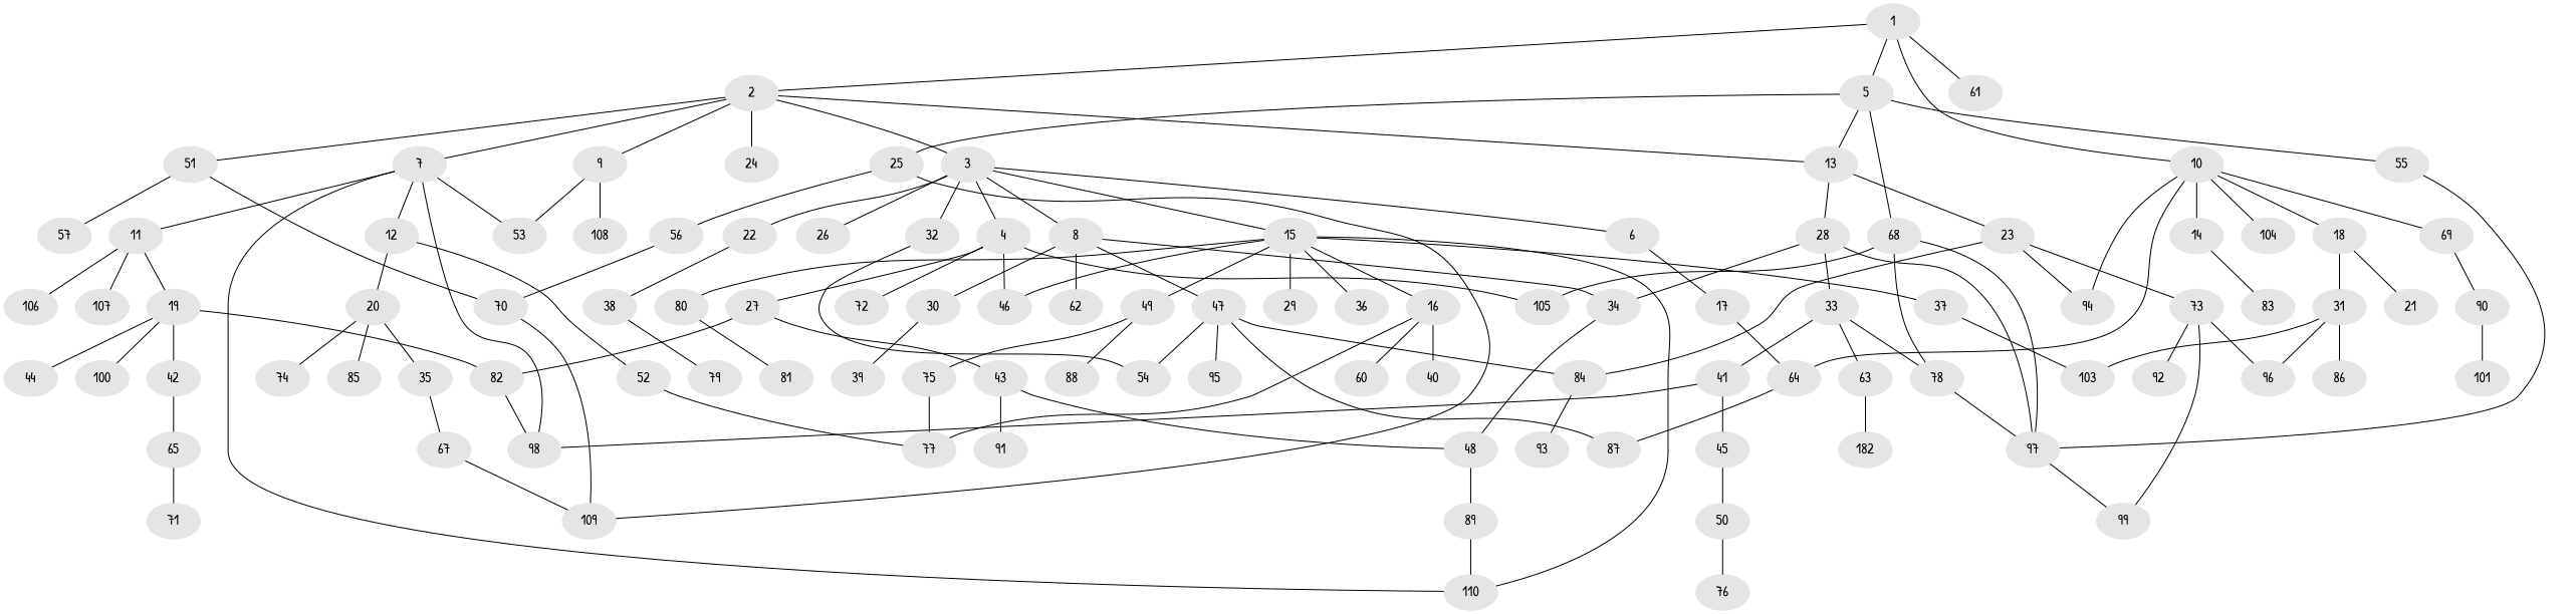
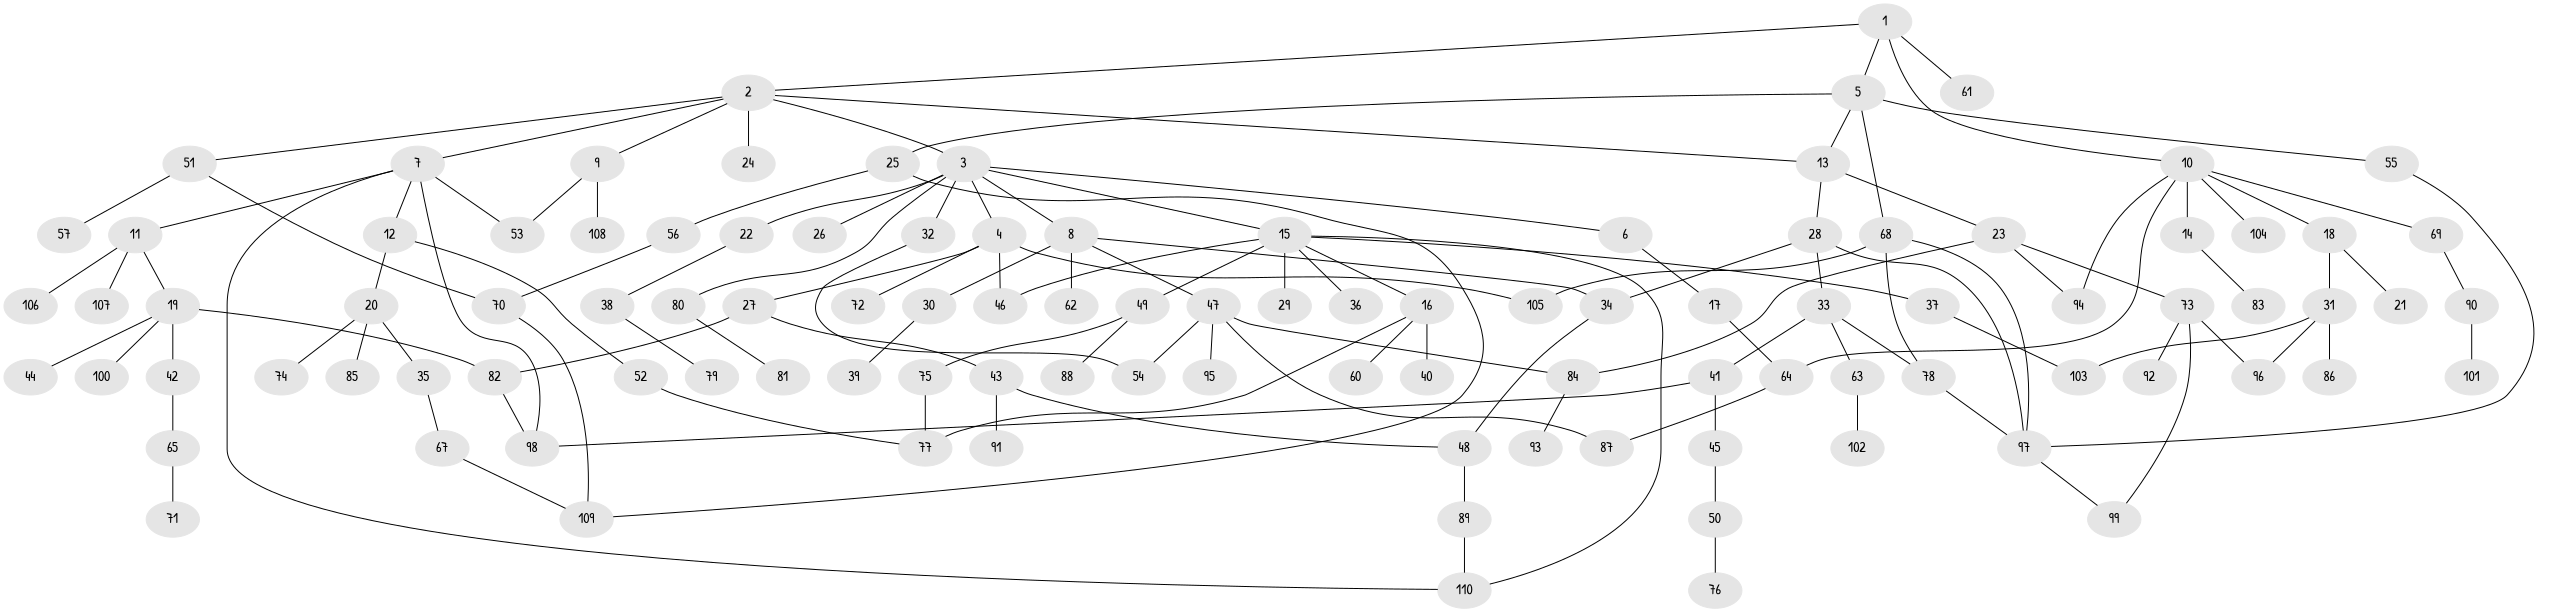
  graph {
    fontname="Patrick Hand"
    node [color=gray90 fontname="Patrick Hand" style=filled]
    edge [fontname="Patrick Hand"]
    1
    2
    5
    10
    61
    3
    7
    9
    13
    24
    51
    25
    55
    68
    14
    18
    64
    69
    94
    104
    4
    6
    8
    15
    22
    26
    32
    80
    11
    12
    53
    98
    110
    108
    23
    28
    57
    70
    27
    46
    72
    105
    17
    30
    34
    47
    62
    16
    29
    36
    37
    49
    38
    54
    81
    82
    43
    56
    109
    97
    78
    19
    106
    107
    20
    52
    39
    48
    84
    87
    95
    83
    21
    31
    90
    42
    44
    100
    35
    74
    85
    77
    73
    33
    40
    60
    103
    75
    88
    86
    96
    65
    67
    79
    92
    99
    93
    91
    41
    63
    45
-   102 [label=182]
+   102
    89
    50
    71
    76
    101
    1 -- 2
    1 -- 5
    1 -- 10
    1 -- 61
    2 -- 3
    2 -- 7
    2 -- 9
    2 -- 13
    2 -- 24
    2 -- 51
    5 -- 13
    5 -- 25
    5 -- 55
    5 -- 68
    10 -- 14
    10 -- 18
    10 -- 64
    10 -- 69
    10 -- 94
    10 -- 104
    3 -- 4
    3 -- 6
    3 -- 8
    3 -- 15
    3 -- 22
    3 -- 26
    3 -- 32
-   15 -- 80
+   3 -- 80
    7 -- 11
    7 -- 12
    7 -- 53
    7 -- 98
    7 -- 110
    9 -- 53
    9 -- 108
    13 -- 23
    13 -- 28
    51 -- 57
    51 -- 70
    25 -- 56
    25 -- 109
    55 -- 97
    68 -- 105
    68 -- 97
    68 -- 78
    14 -- 83
    18 -- 21
    18 -- 31
    64 -- 87
    69 -- 90
    4 -- 27
    4 -- 46
    4 -- 72
    4 -- 105
    6 -- 17
    8 -- 30
    8 -- 34
    8 -- 47
    8 -- 62
    15 -- 110
    15 -- 46
    15 -- 16
    15 -- 29
    15 -- 36
    15 -- 37
    15 -- 49
    22 -- 38
    32 -- 54
    80 -- 81
    11 -- 19
    11 -- 106
    11 -- 107
    12 -- 20
    12 -- 52
    23 -- 94
    23 -- 84
    23 -- 73
    28 -- 34
    28 -- 97
    28 -- 33
    70 -- 109
    27 -- 82
    27 -- 43
    17 -- 64
    30 -- 39
    34 -- 48
    47 -- 54
    47 -- 84
    47 -- 87
    47 -- 95
    16 -- 77
    16 -- 40
    16 -- 60
    37 -- 103
    49 -- 75
    49 -- 88
    38 -- 79
    82 -- 98
    43 -- 48
    43 -- 91
    56 -- 70
    97 -- 99
    78 -- 97
    19 -- 82
    19 -- 42
    19 -- 44
    19 -- 100
    20 -- 35
    20 -- 74
    20 -- 85
    52 -- 77
    48 -- 89
    84 -- 93
    31 -- 103
    31 -- 86
    31 -- 96
    90 -- 101
    42 -- 65
    35 -- 67
    73 -- 96
    73 -- 92
    73 -- 99
    33 -- 78
    33 -- 41
    33 -- 63
    75 -- 77
    65 -- 71
    67 -- 109
    41 -- 98
    41 -- 45
    63 -- 102
    45 -- 50
    89 -- 110
    50 -- 76
  }
